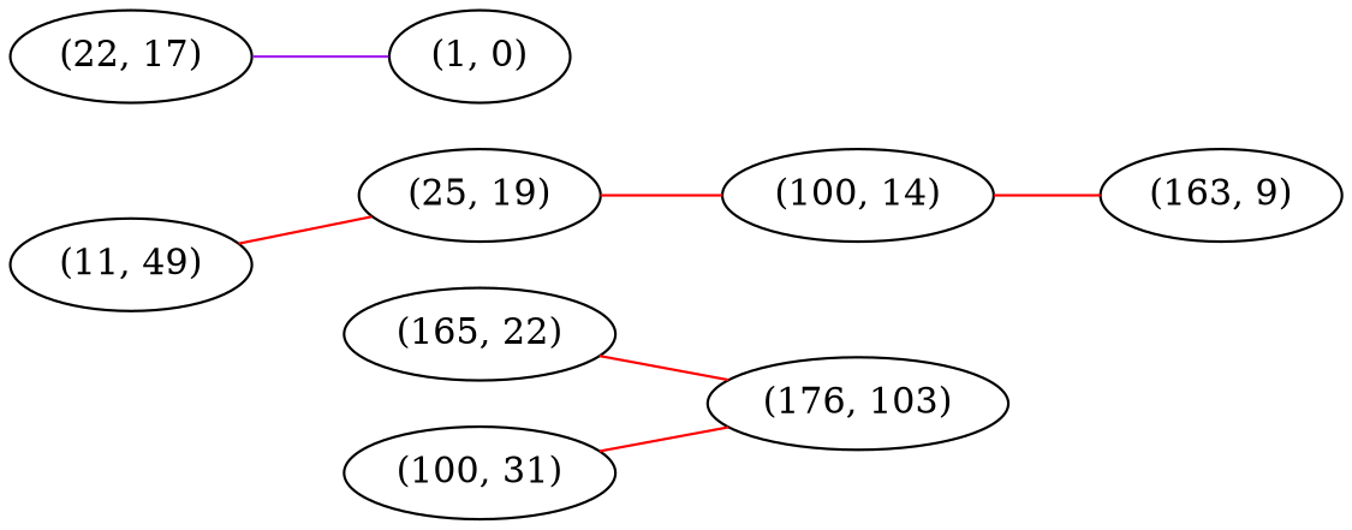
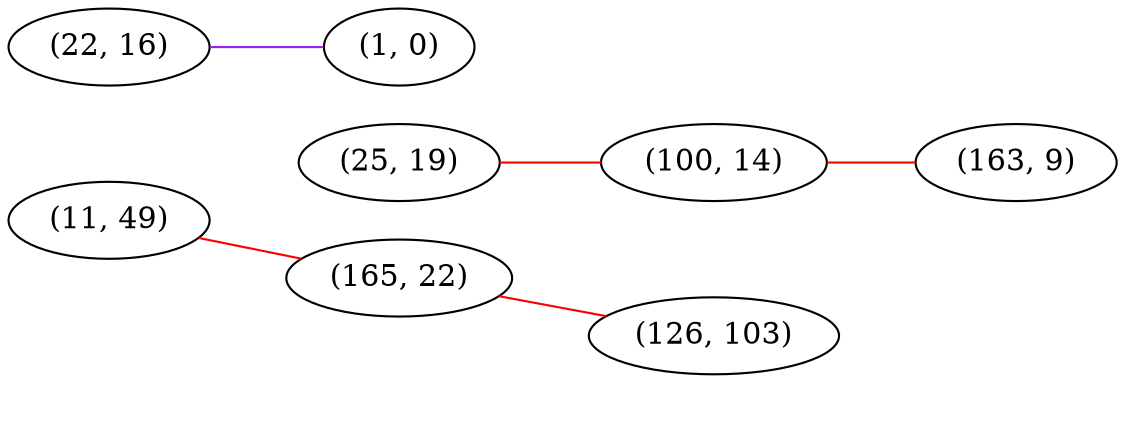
  graph {
    rankdir=LR
    edge [color=red weight=1]
    "(11, 49)"
    "(25, 19)"
    "(100, 14)"
-   "(100, 31)"
-   "(176, 103)"
+   "(176, 103)" [label="(126, 103)"]
    n6 [label="(1, 0)"]
-   "(22, 16)" [label="(22, 17)"]
+   "(22, 16)"
    "(163, 9)"
    "(165, 22)"
-   "(11, 49)" -- "(25, 19)"
+   "(11, 49)" -- "(165, 22)"
    "(25, 19)" -- "(100, 14)"
    "(100, 14)" -- "(163, 9)"
-   "(100, 31)" -- "(176, 103)"
    "(22, 16)" -- n6 [color=purple weight=4]
    "(165, 22)" -- "(176, 103)"
  }
